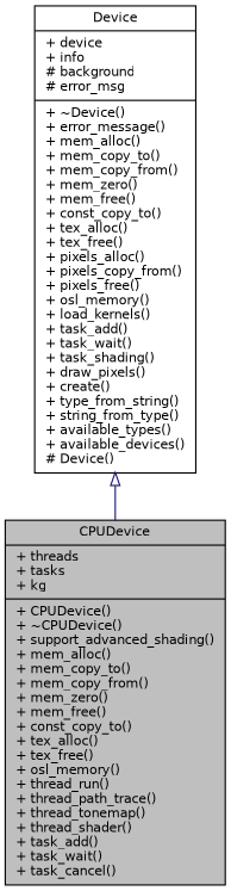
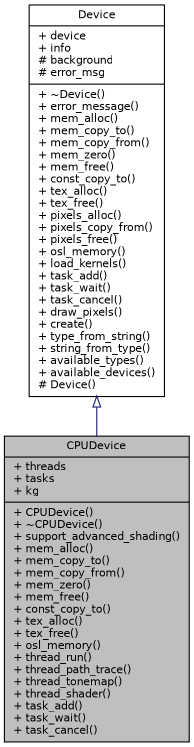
  digraph {
    node [color=black fontname=Helvetica fontsize=10 shape=record style=filled]
    n1 [fillcolor=grey75 fontcolor=black height=0.2 label="{CPUDevice\n|+ threads\l+ tasks\l+ kg\l|+ CPUDevice()\l+ ~CPUDevice()\l+ support_advanced_shading()\l+ mem_alloc()\l+ mem_copy_to()\l+ mem_copy_from()\l+ mem_zero()\l+ mem_free()\l+ const_copy_to()\l+ tex_alloc()\l+ tex_free()\l+ osl_memory()\l+ thread_run()\l+ thread_path_trace()\l+ thread_tonemap()\l+ thread_shader()\l+ task_add()\l+ task_wait()\l+ task_cancel()\l}" width=0.4]
-   n2 [fillcolor=white height=0.2 label="{Device\n|+ device\l+ info\l# background\l# error_msg\l|+ ~Device()\l+ error_message()\l+ mem_alloc()\l+ mem_copy_to()\l+ mem_copy_from()\l+ mem_zero()\l+ mem_free()\l+ const_copy_to()\l+ tex_alloc()\l+ tex_free()\l+ pixels_alloc()\l+ pixels_copy_from()\l+ pixels_free()\l+ osl_memory()\l+ load_kernels()\l+ task_add()\l+ task_wait()\l+ task_shading()\l+ draw_pixels()\l+ create()\l+ type_from_string()\l+ string_from_type()\l+ available_types()\l+ available_devices()\l# Device()\l}" width=0.4]
+   n2 [fillcolor=white height=0.2 label="{Device\n|+ device\l+ info\l# background\l# error_msg\l|+ ~Device()\l+ error_message()\l+ mem_alloc()\l+ mem_copy_to()\l+ mem_copy_from()\l+ mem_zero()\l+ mem_free()\l+ const_copy_to()\l+ tex_alloc()\l+ tex_free()\l+ pixels_alloc()\l+ pixels_copy_from()\l+ pixels_free()\l+ osl_memory()\l+ load_kernels()\l+ task_add()\l+ task_wait()\l+ task_cancel()\l+ draw_pixels()\l+ create()\l+ type_from_string()\l+ string_from_type()\l+ available_types()\l+ available_devices()\l# Device()\l}" width=0.4]
    n2 -> n1 [arrowtail=empty color=midnightblue dir=back fontname=Helvetica fontsize=10 labelfontname=Helvetica labelfontsize=10 style=solid]
  }
